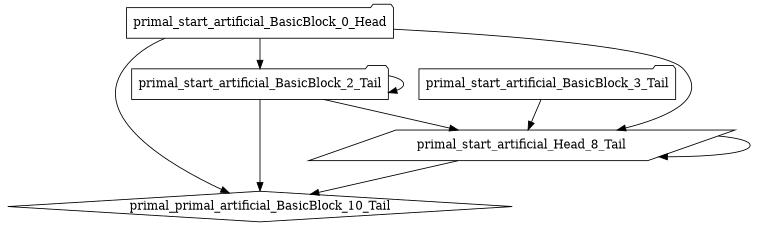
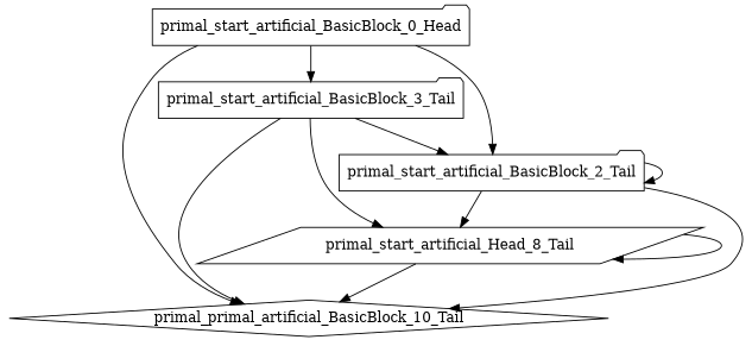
  digraph {
    node [shape=folder]
    n1 [label=primal_primal_artificial_BasicBlock_10_Tail shape=diamond]
    primal_start_artificial_BasicBlock_3_Tail
    n3 [label=primal_start_artificial_Head_8_Tail shape=parallelogram]
    primal_start_artificial_BasicBlock_2_Tail
    primal_start_artificial_BasicBlock_0_Head
+   primal_start_artificial_BasicBlock_3_Tail -> n1
    primal_start_artificial_BasicBlock_3_Tail -> n3
+   primal_start_artificial_BasicBlock_3_Tail -> primal_start_artificial_BasicBlock_2_Tail
    n3 -> n1
    n3 -> n3
    primal_start_artificial_BasicBlock_2_Tail -> n1
    primal_start_artificial_BasicBlock_2_Tail -> n3
    primal_start_artificial_BasicBlock_2_Tail -> primal_start_artificial_BasicBlock_2_Tail
    primal_start_artificial_BasicBlock_0_Head -> n1
-   primal_start_artificial_BasicBlock_0_Head -> n3
+   primal_start_artificial_BasicBlock_0_Head -> primal_start_artificial_BasicBlock_3_Tail
    primal_start_artificial_BasicBlock_0_Head -> primal_start_artificial_BasicBlock_2_Tail
  }
